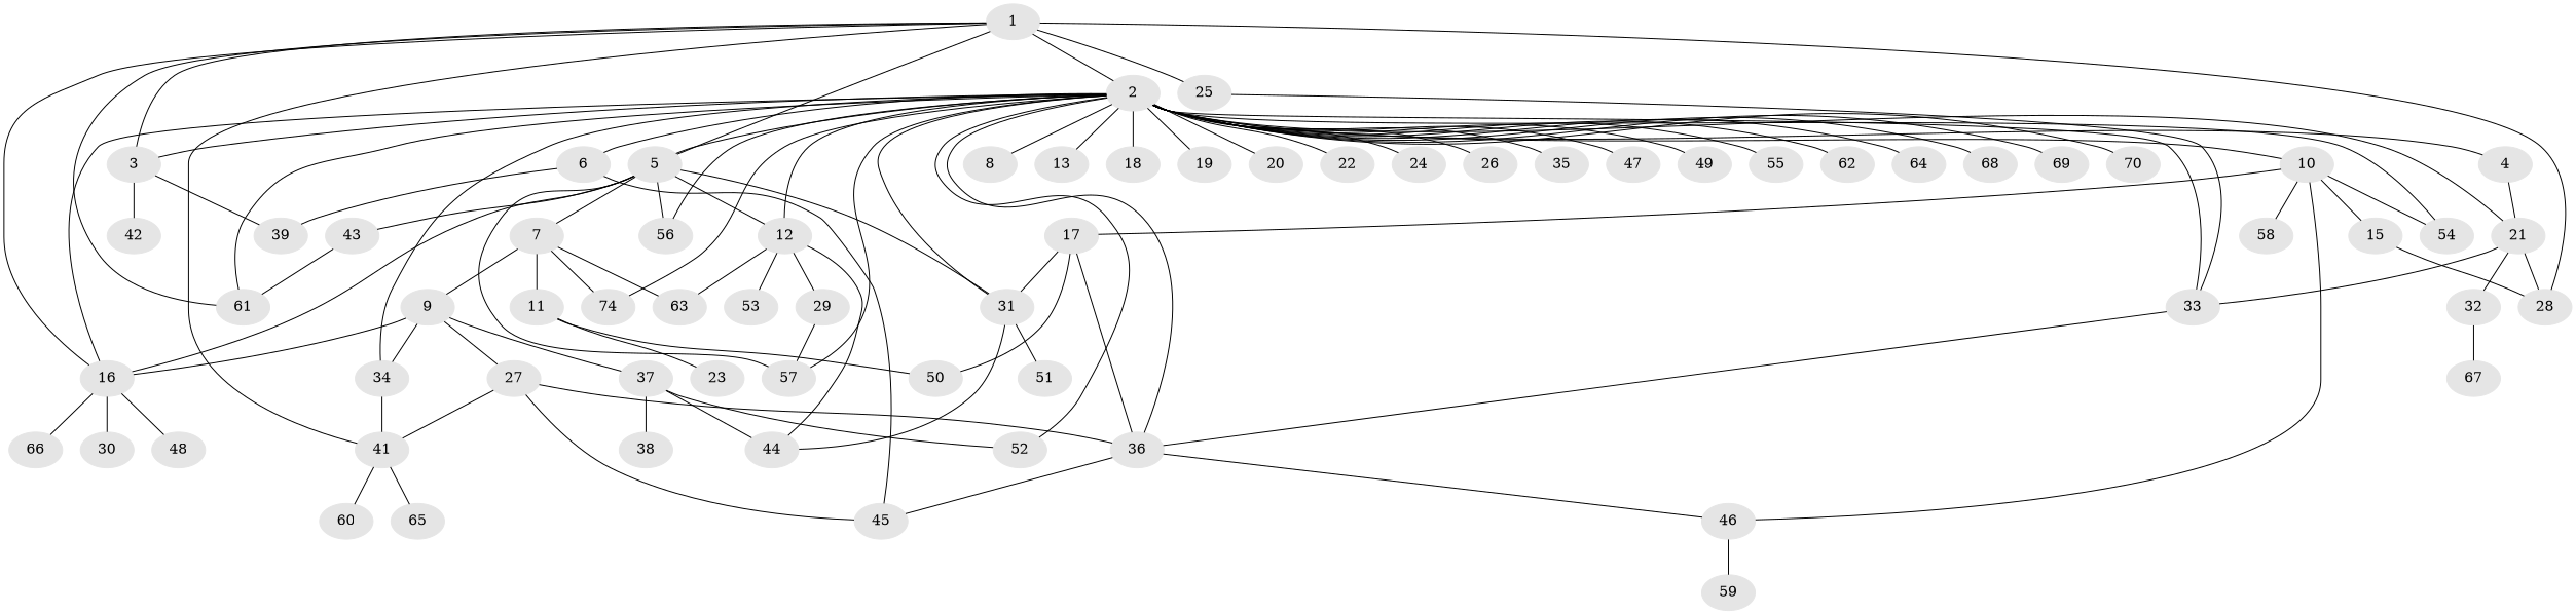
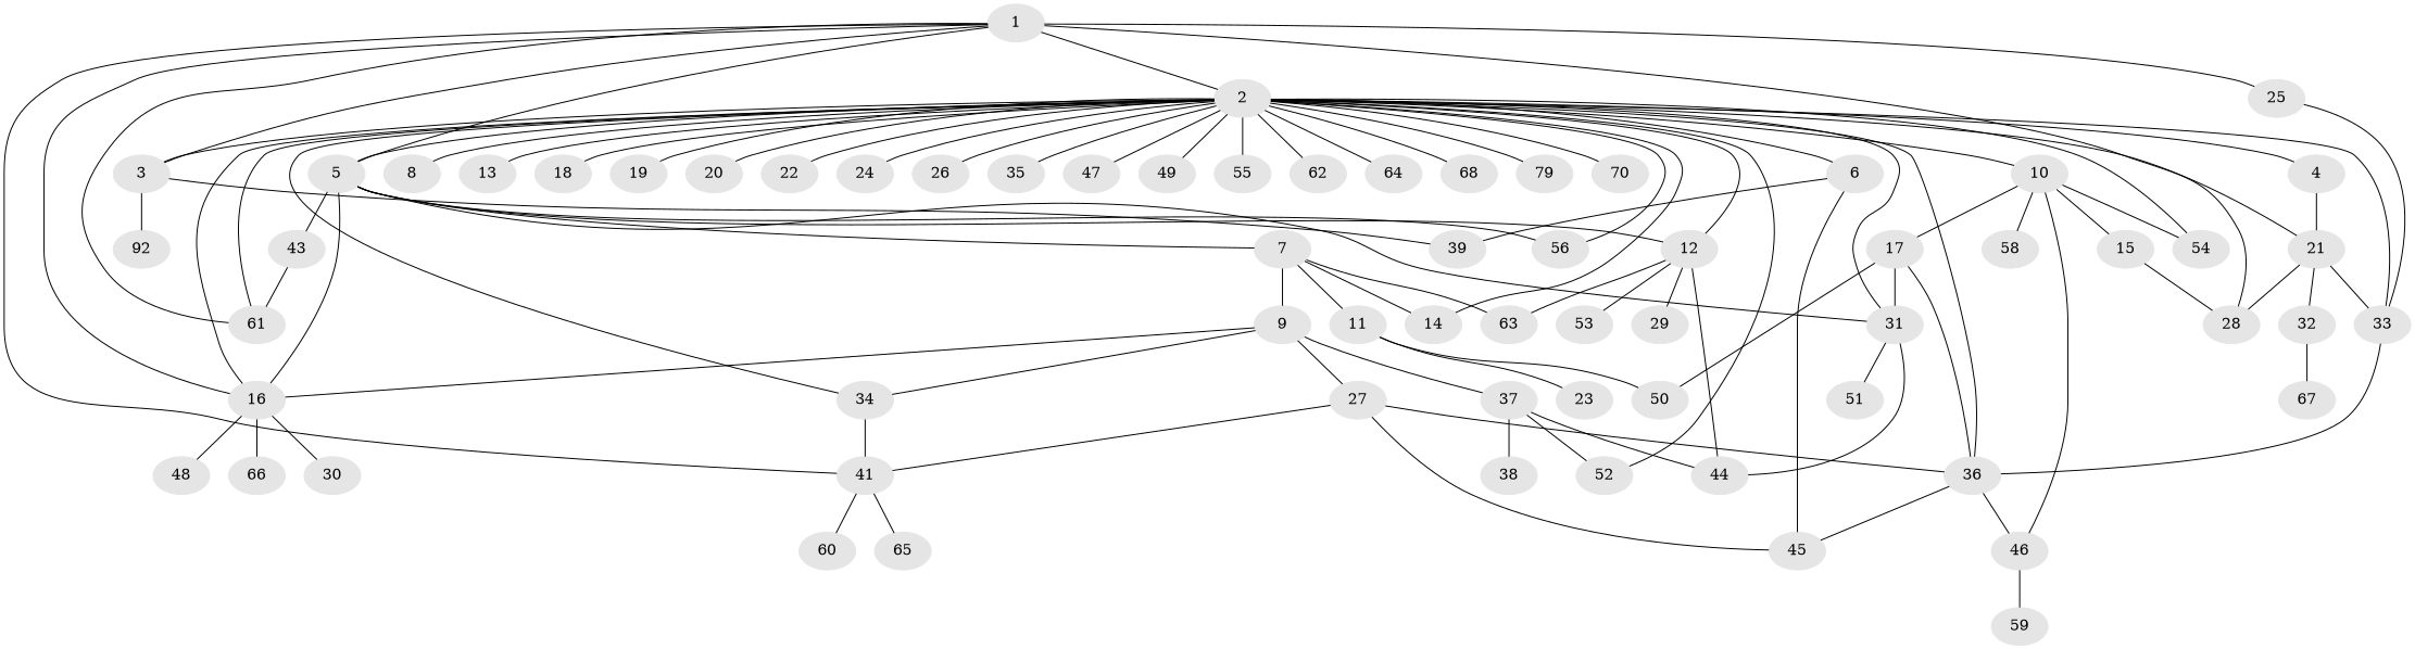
  graph {
    node [color=gray90 style=filled]
    edge [weight=1.0]
    1
    2
    3
    5
    16
    25
    28
    41
    61
    4
    6
    8
    10
    12
    13
-   14 [label=74]
+   14
    18
    19
    20
    21
    22
    24
    26
    31
    33
    34
    35
    36
    47
    49
    52
    54
    55
    56
-   57
    62
    64
    68
-   69
+   69 [label=79]
    70
    39
-   42
+   42 [label=92]
    7
    43
    30
    48
    66
    60
    65
    45
    15
    17
    46
    58
    63
    29
    44
    53
    32
    51
    9
    11
    27
    37
    23
    50
    38
    59
    67
    1 -- 2 [weight=2.0]
    1 -- 3
    1 -- 5
    1 -- 16
    1 -- 25 [weight=2.0]
    1 -- 28
    1 -- 41
    1 -- 61
    2 -- 3
    2 -- 5
    2 -- 16
    2 -- 61
    2 -- 4
    2 -- 6 [weight=2.0]
    2 -- 8
    2 -- 10
    2 -- 12
    2 -- 13
    2 -- 14
    2 -- 18
    2 -- 19
    2 -- 20
    2 -- 21
    2 -- 22
    2 -- 24
    2 -- 26
    2 -- 31
    2 -- 33
    2 -- 34
    2 -- 35
    2 -- 36
    2 -- 47
    2 -- 49
    2 -- 52
    2 -- 54
    2 -- 55
    2 -- 56
-   2 -- 57
    2 -- 62
    2 -- 64
    2 -- 68
    2 -- 69
    2 -- 70
    3 -- 39
    3 -- 42
    5 -- 16
    5 -- 12 [weight=2.0]
    5 -- 31
    5 -- 56
-   5 -- 57
    5 -- 7
    5 -- 43
    16 -- 30
    16 -- 48
    16 -- 66
    25 -- 33
    41 -- 60
    41 -- 65
    4 -- 21
    6 -- 39
    6 -- 45
    10 -- 54
    10 -- 15
    10 -- 17
    10 -- 46
    10 -- 58
    12 -- 63
    12 -- 29
    12 -- 44
    12 -- 53
    21 -- 28
    21 -- 33
    21 -- 32
    31 -- 44
    31 -- 51
    33 -- 36
    34 -- 41
    36 -- 45
    36 -- 46
    7 -- 14
    7 -- 63
    7 -- 9 [weight=6.0]
    7 -- 11
    43 -- 61
    15 -- 28
    17 -- 31
    17 -- 36
    17 -- 50
    46 -- 59
-   29 -- 57
    32 -- 67
    9 -- 16
    9 -- 34
    9 -- 27
    9 -- 37
    11 -- 23
    11 -- 50
    27 -- 41
    27 -- 36
    27 -- 45
    37 -- 52
    37 -- 44 [weight=2.0]
    37 -- 38
  }
